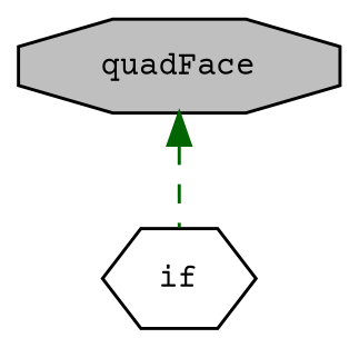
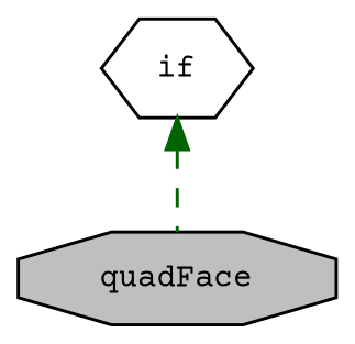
  digraph {
    rankdir=TB
    fontname="Courier Prime"
    node [color=black fontname="Courier Prime" fontsize=10]
    n1 [fillcolor=grey75 fontcolor=black height=0.2 label=quadFace shape=octagon style=filled width=0.4]
    n2 [height=0.2 label=if shape=hexagon width=0.4]
-   n1 -> n2 [color=darkgreen dir=back fontname="Courier Prime" fontsize=10 labelfontname=Helvetica labelfontsize=10 style=dashed]
+   n2 -> n1 [color=darkgreen dir=back fontname="Courier Prime" fontsize=10 labelfontname=Helvetica labelfontsize=10 style=dashed]
  }
